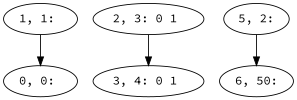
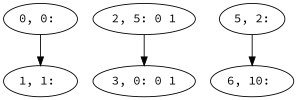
  digraph {
    fontname="Source Code Pro"
    node [fontname="Source Code Pro"]
    edge [fontname="Source Code Pro"]
    n1 [label="0, 0: "]
    n2 [label="1, 1: "]
-   n3 [label="2, 3: 0 1 "]
-   n4 [label="3, 4: 0 1 "]
+   n3 [label="2, 5: 0 1"]
+   n4 [label="3, 0: 0 1"]
    n5 [label="5, 2:"]
-   n6 [label="6, 50:"]
-   n2 -> n1
+   n6 [label="6, 10: "]
+   n1 -> n2
    n3 -> n4
    n5 -> n6
  }
